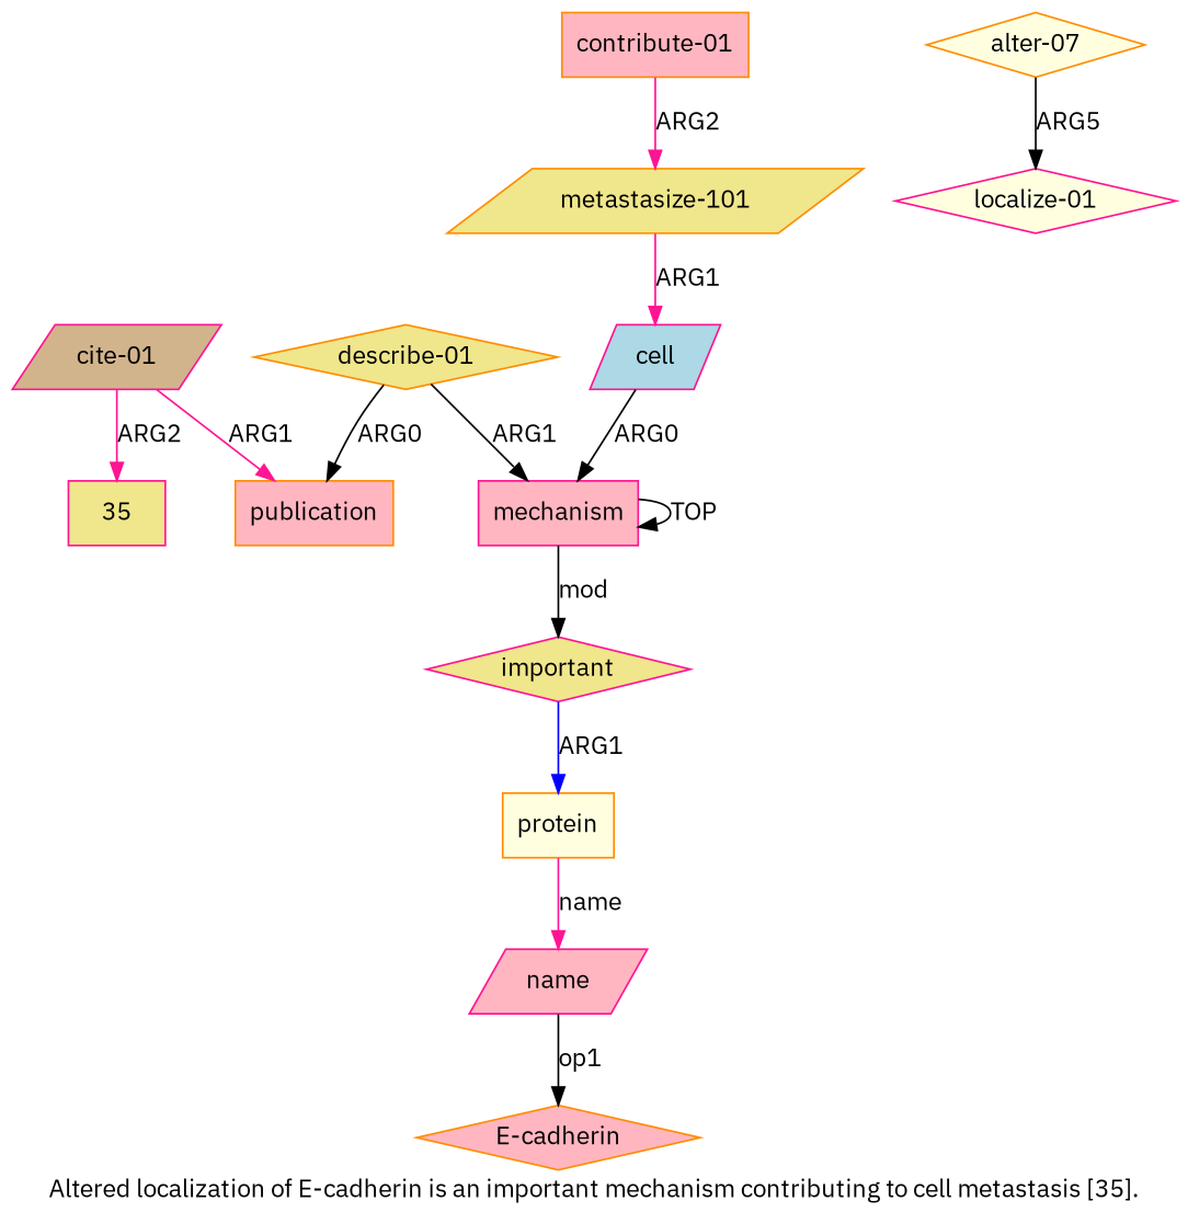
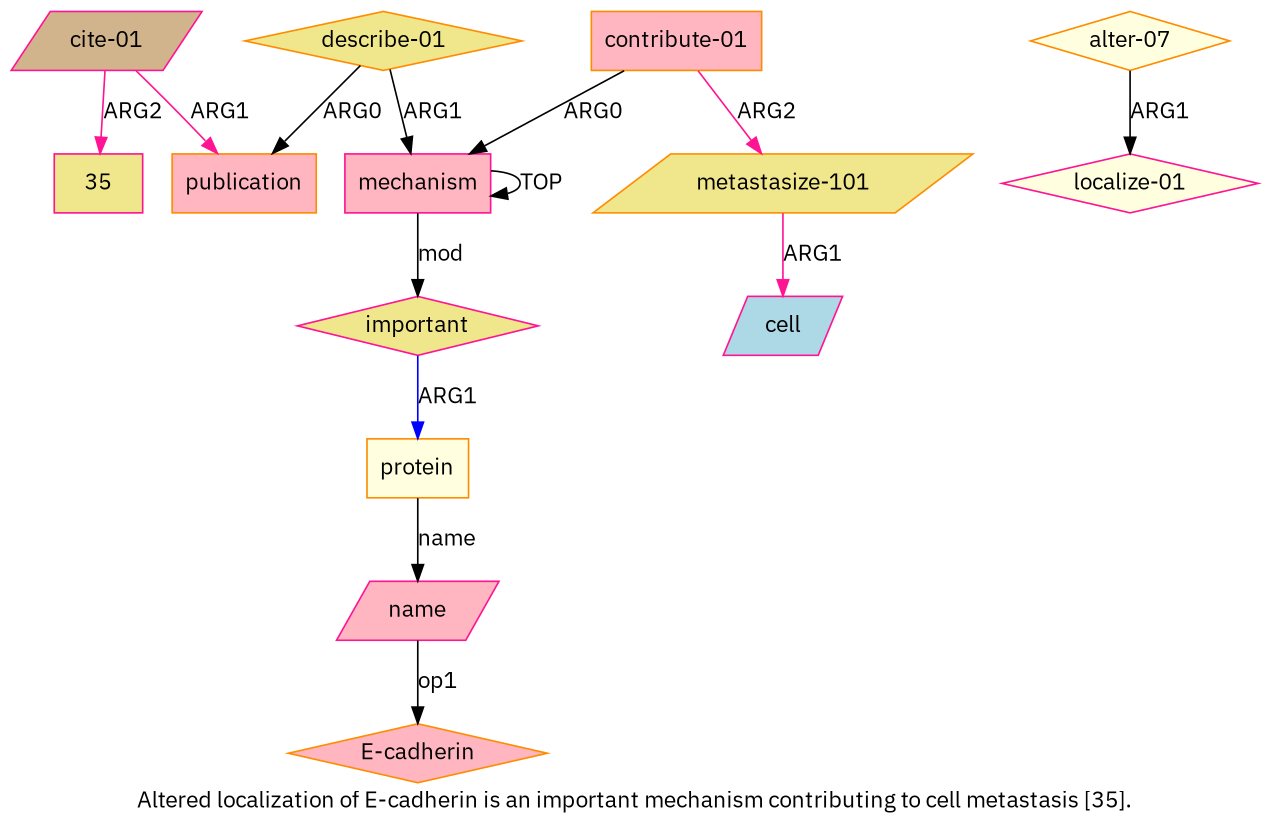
  digraph {
    fontname="IBM Plex Sans"
    label="Altered localization of E-cadherin is an important mechanism contributing to cell metastasis [35]."
    node [color=deeppink fillcolor=lightpink fontname="IBM Plex Sans" gold_ind=-1 shape=box style=filled test_ind=-1]
    edge [color=black fontname="IBM Plex Sans" gold_label=ARG1 test_label=ARG1]
    n1 [fillcolor=tan gold_ind=11 gold_label="cite-01" label="cite-01" shape=parallelogram test_ind=11 test_label="cite-01"]
    n2 [color=darkorange gold_ind=10 gold_label=publication label=publication test_ind=10 test_label=publication]
    n3 [fillcolor=khaki gold_label=35 label=35 test_label=35]
    n4 [color=darkorange gold_label="E-cadherin" label="E-cadherin" shape=diamond test_label="E-cadherin"]
    n5 [fillcolor=khaki gold_ind=1 gold_label=important label=important shape=diamond test_ind=1 test_label=important]
    n6 [color=darkorange fillcolor=lightyellow gold_ind=6 gold_label=protein label=protein test_ind=6 test_label=protein]
    n7 [gold_ind=0 gold_label=mechanism label=mechanism test_ind=0 test_label=mechanism]
    n8 [fillcolor=lightyellow gold_ind=5 gold_label="localize-01" label="localize-01" shape=diamond test_ind=5 test_label="localize-01"]
    n9 [gold_ind=7 gold_label=name label=name shape=parallelogram test_ind=7 test_label=name]
    n10 [color=darkorange fillcolor=khaki gold_ind=3 gold_label="metastasize-101" label="metastasize-101" shape=parallelogram test_ind=3 test_label="metastasize-101"]
    n11 [fillcolor=lightblue gold_ind=4 gold_label=cell label=cell shape=parallelogram test_ind=4 test_label=cell]
    n12 [color=darkorange gold_ind=2 gold_label="contribute-01" label="contribute-01" test_ind=2 test_label="contribute-01"]
    n13 [color=darkorange fillcolor=khaki gold_ind=9 gold_label="describe-01" label="describe-01" shape=diamond test_ind=9 test_label="describe-01"]
    n14 [color=darkorange fillcolor=lightyellow gold_ind=8 gold_label="alter-01" label="alter-07" shape=diamond test_ind=8 test_label="alter-01"]
    n1 -> n2 [color=deeppink label=ARG1]
    n1 -> n3 [color=deeppink gold_label=ARG2 label=ARG2 test_label=ARG2]
    n5 -> n6 [color=blue label=ARG1]
-   n6 -> n9 [color=deeppink gold_label=name label=name test_label=name]
+   n6 -> n9 [gold_label=name label=name test_label=name]
    n7 -> n5 [gold_label=mod label=mod test_label=mod]
    n7 -> n7 [gold_label=TOP label=TOP test_label=TOP]
    n9 -> n4 [gold_label=op1 label=op1 test_label=op1]
    n10 -> n11 [color=deeppink label=ARG1]
-   n11 -> n7 [gold_label=ARG0 label=ARG0 test_label=ARG0]
+   n12 -> n7 [gold_label=ARG0 label=ARG0 test_label=ARG0]
    n12 -> n10 [color=deeppink gold_label=ARG2 label=ARG2 test_label=ARG2]
    n13 -> n2 [gold_label=ARG0 label=ARG0 test_label=ARG0]
    n13 -> n7 [label=ARG1]
-   n14 -> n8 [label=ARG5]
+   n14 -> n8 [label=ARG1]
  }
